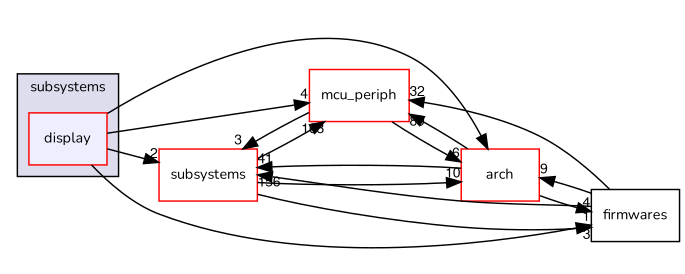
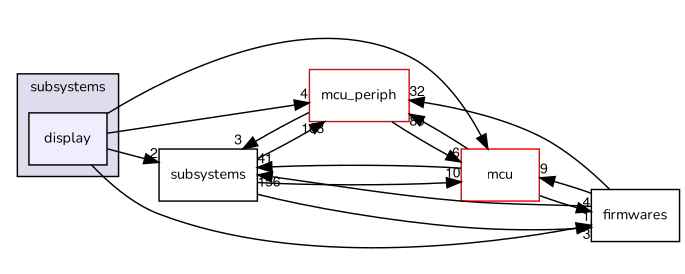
  digraph {
    compound=true
    fontname=Nunito
    rankdir=LR
    node [fillcolor=white fontname=Nunito fontsize=10 shape=box style=filled color=red]
    edge [fontname=Nunito headlabel=4 labeldistance=1.5 labelfontname=FreeSans labelfontsize=10]
-   n1 [fillcolor="#eeeeff" label=display pencolor=black]
-   n2 [label=subsystems]
+   n1 [fillcolor="#eeeeff" label=display pencolor=black color=""]
+   n2 [color=black label=subsystems]
    n3 [label=mcu_periph fillcolor="" style=""]
-   n4 [label=arch]
+   n4 [label=mcu]
    n5 [color=black label=firmwares]
    subgraph cluster_1 {
      bgcolor="#ddddee"
      fontsize=10
      label=subsystems
      pencolor=black
      n1
    }
    n1 -> n2 [headlabel=2]
    n1 -> n3
    n1 -> n4 [headlabel=1]
    n1 -> n5 [headlabel=1]
    n2 -> n3 [headlabel=103]
    n2 -> n4 [headlabel=10]
    n2 -> n5 [headlabel=3]
    n3 -> n2 [headlabel=3]
    n3 -> n4 [headlabel=6]
    n4 -> n2 [headlabel=41]
    n4 -> n3 [headlabel=89]
    n4 -> n5
    n5 -> n2 [headlabel=156]
    n5 -> n3 [headlabel=32]
    n5 -> n4 [headlabel=9]
  }
